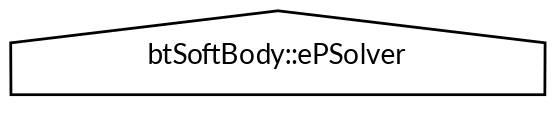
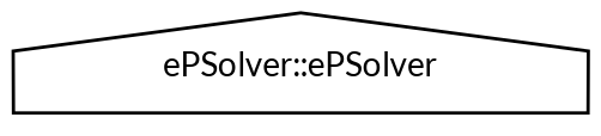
  digraph {
    rankdir=LR
    fontname=Lato
-   n1 [color=black fillcolor=white fontname=Lato fontsize=10 height=0.2 label="btSoftBody::ePSolver" shape=house style=filled width=0.4]
+   n1 [color=black fillcolor=white fontname=Lato fontsize=10 height=0.2 label="ePSolver::ePSolver" shape=house style=filled width=0.4]
  }
